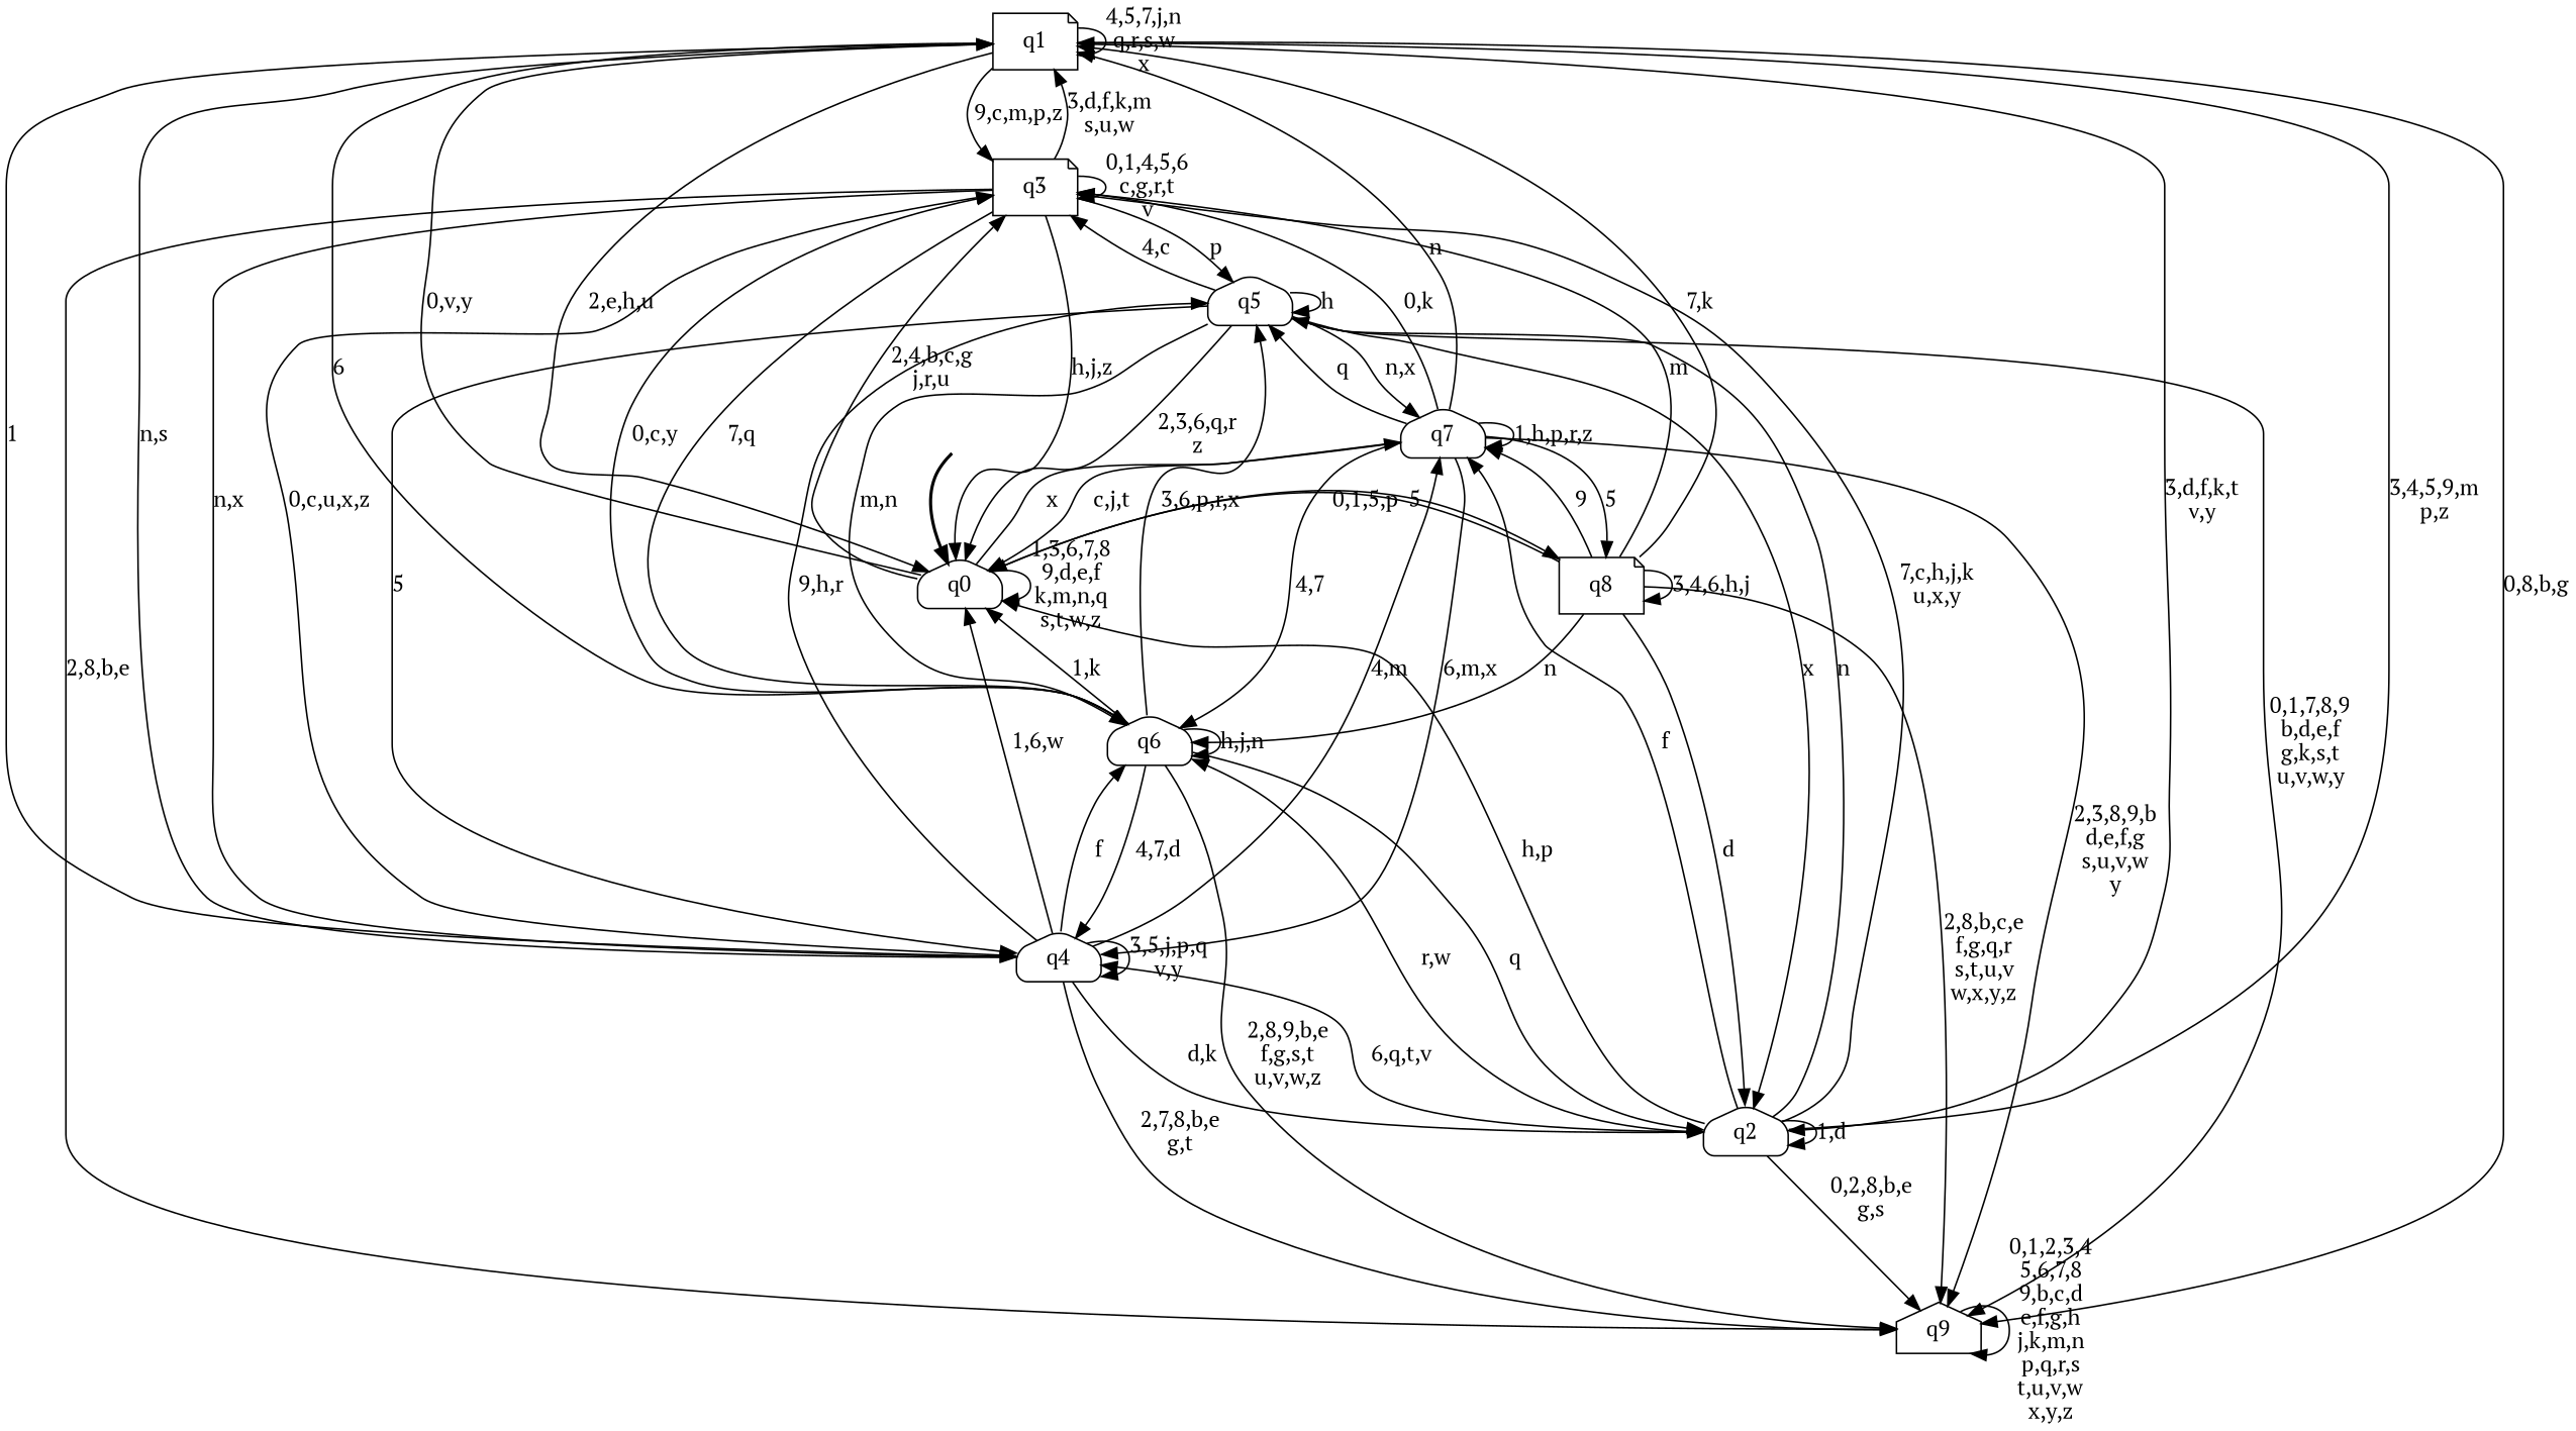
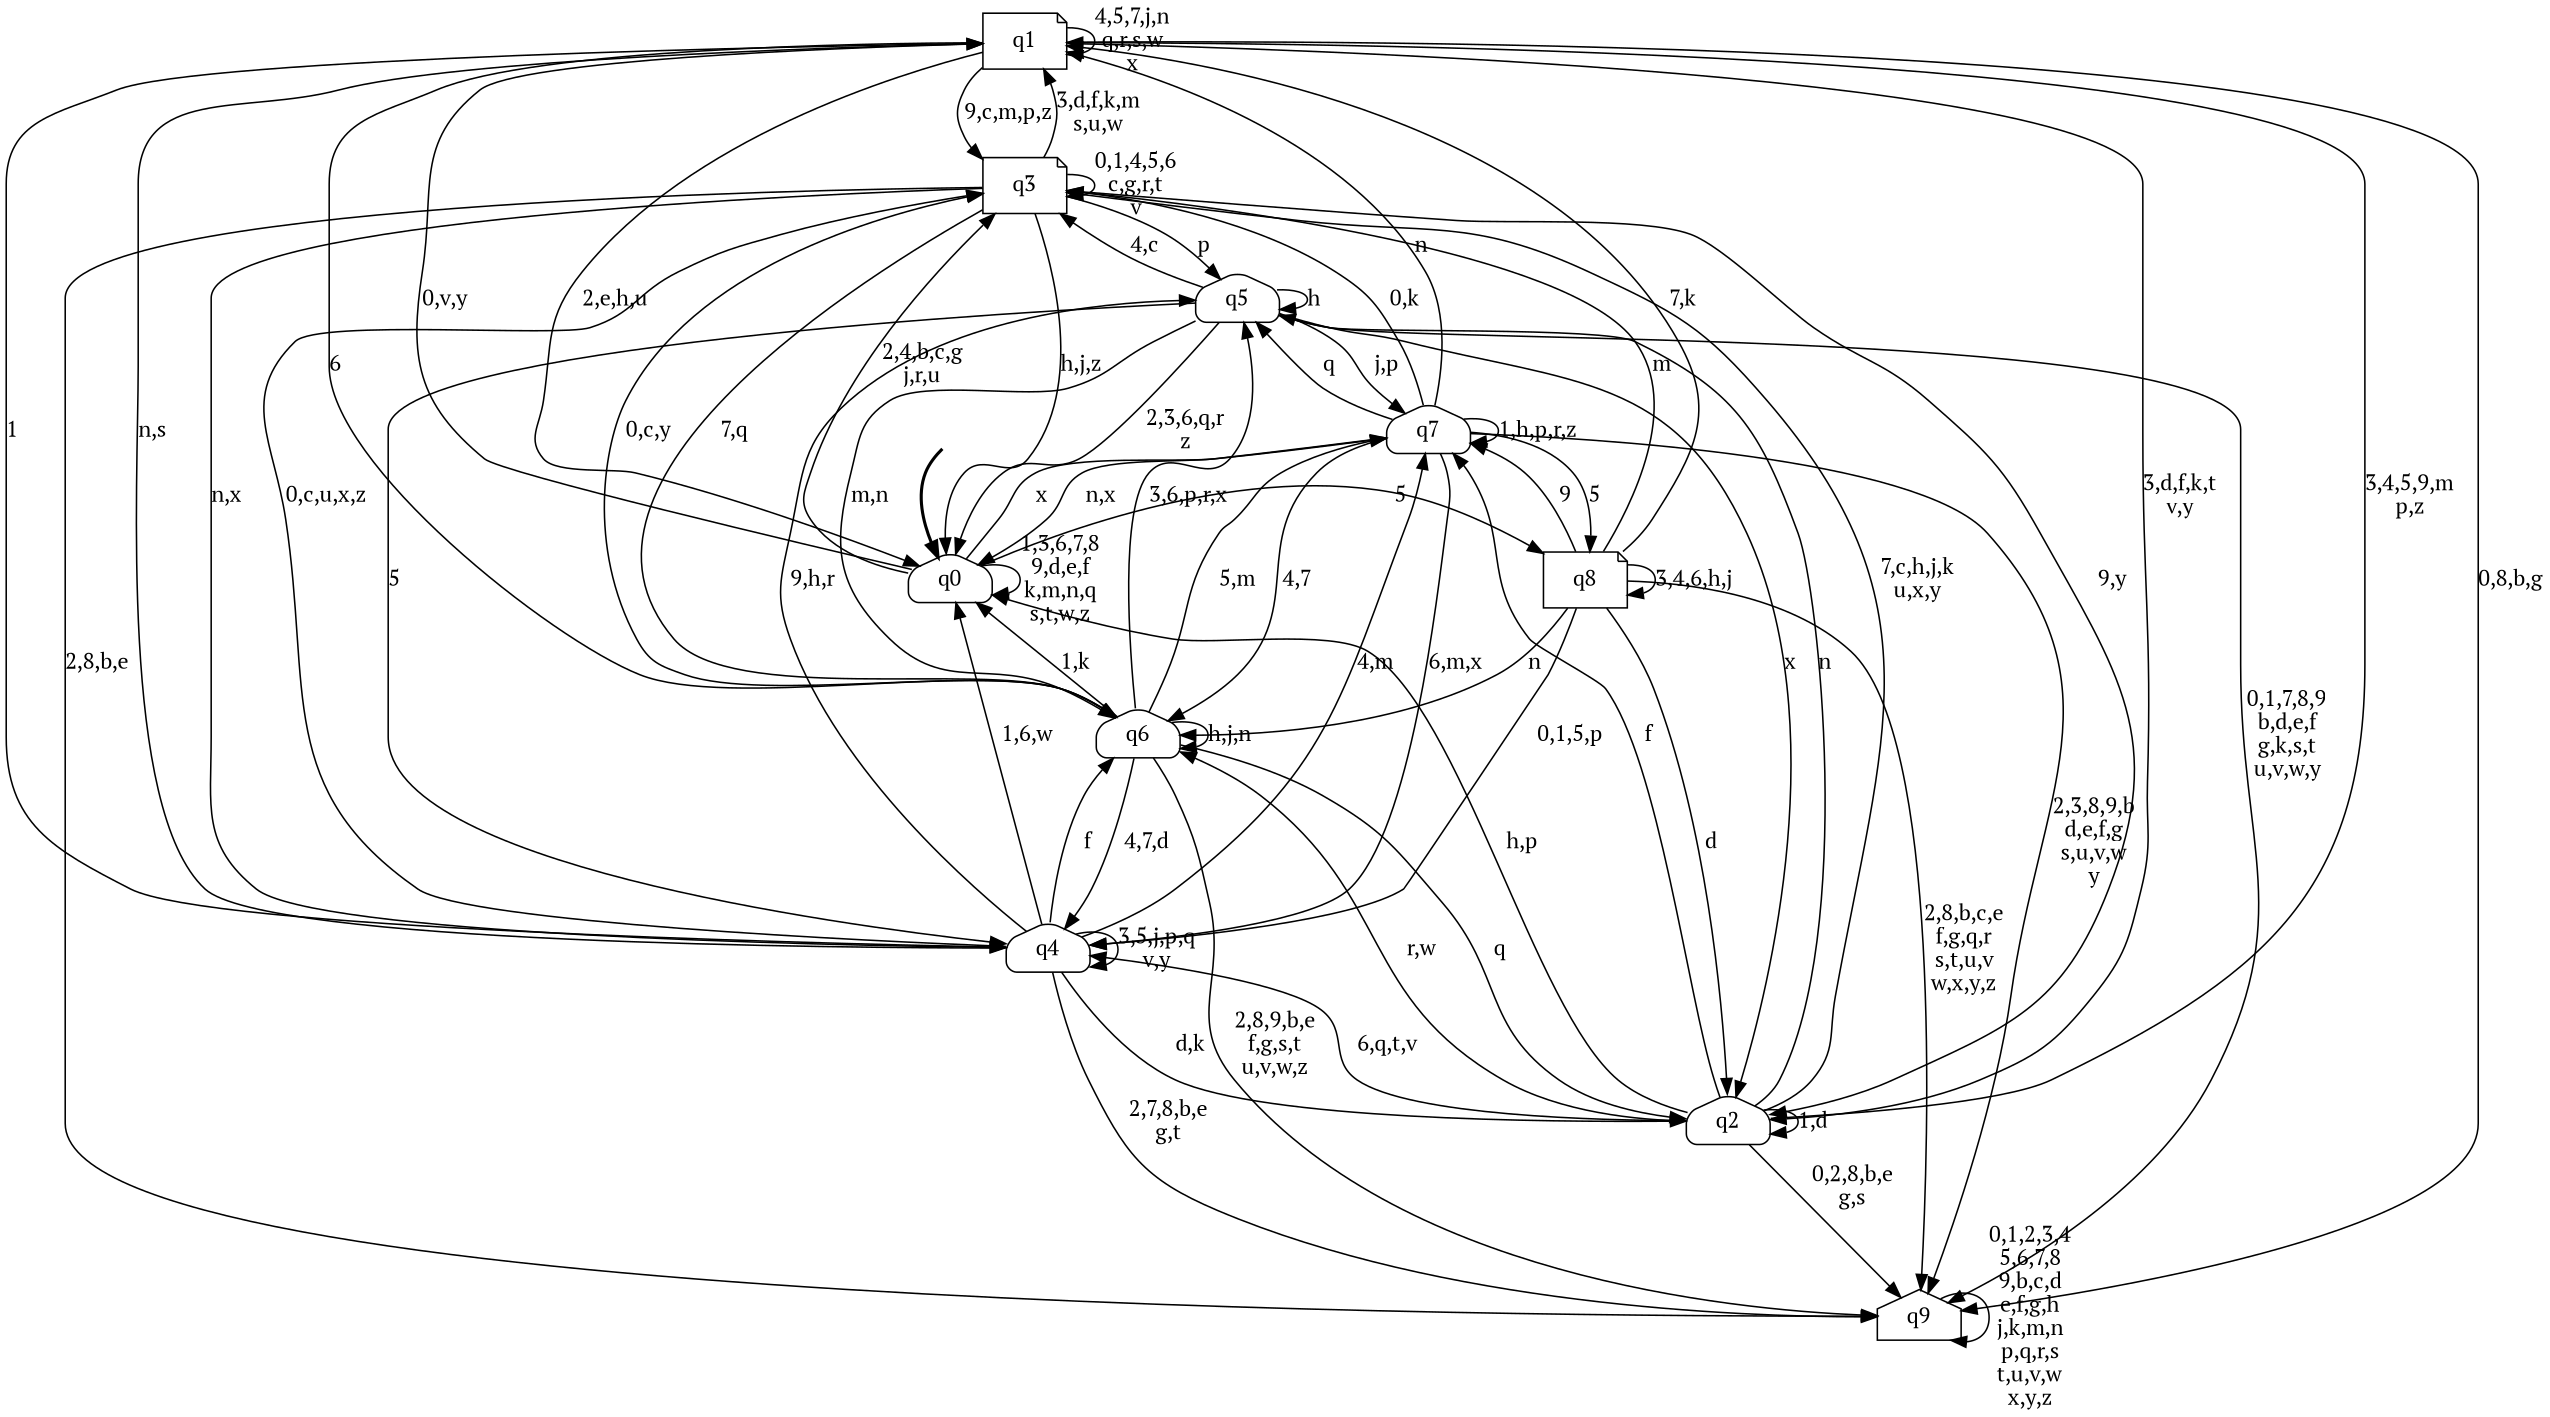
  digraph {
    fontname="PT Serif"
    rankdir=TB
    node [fontname="PT Serif" shape=house style="rounded,filled" color=black fillcolor=white]
    edge [fontname="PT Serif"]
    __start0 [height=0 shape=none style=invis width=0 color="" fillcolor=""]
    n2 [label=q0]
    n3 [label=q1 shape=note]
    n4 [label=q3 shape=note style=filled]
    n5 [label=q7]
    n6 [label=q8 shape=note]
    n7 [label=q2]
    n8 [label=q4]
    n9 [label=q6]
    n10 [label=q9 style=filled]
    n11 [label=q5]
    subgraph cluster_1 {
      nodesep=0.15
      ranksep=0.15
      style=invis
      __start0
      n2
    }
    __start0 -> n2 [penwidth=2]
    n2 -> n2 [label="1,3,6,7,8\n9,d,e,f\nk,m,n,q\ns,t,w,z"]
    n2 -> n3 [label="0,v,y"]
    n2 -> n4 [label="2,4,b,c,g\nj,r,u"]
    n2 -> n5 [label=x]
    n2 -> n6 [label=5]
    n3 -> n2 [label="2,e,h,u"]
    n3 -> n3 [label="4,5,7,j,n\nq,r,s,w\nx"]
    n3 -> n4 [label="9,c,m,p,z"]
    n3 -> n7 [label="3,d,f,k,t\nv,y"]
    n3 -> n8 [label=1]
    n3 -> n9 [label=6]
    n3 -> n10 [label="0,8,b,g"]
    n4 -> n2 [label="h,j,z"]
    n4 -> n3 [label="3,d,f,k,m\ns,u,w"]
    n4 -> n4 [label="0,1,4,5,6\nc,g,r,t\nv"]
+   n4 -> n7 [label="9,y"]
    n4 -> n8 [label="n,x"]
    n4 -> n9 [label="7,q"]
    n4 -> n10 [label="2,8,b,e"]
    n4 -> n11 [label=p]
-   n5 -> n2 [label="c,j,t"]
+   n5 -> n2 [label="n,x"]
    n5 -> n3 [label=n]
    n5 -> n4 [label="0,k"]
    n5 -> n5 [label="1,h,p,r,z"]
    n5 -> n6 [label=5]
    n5 -> n8 [label="6,m,x"]
    n5 -> n9 [label="4,7"]
    n5 -> n10 [label="2,3,8,9,b\nd,e,f,g\ns,u,v,w\ny"]
    n5 -> n11 [label=q]
-   n6 -> n2 [label="0,1,5,p"]
+   n6 -> n8 [label="0,1,5,p"]
    n6 -> n3 [label="7,k"]
    n6 -> n4 [label=m]
    n6 -> n5 [label=9]
    n6 -> n6 [label="3,4,6,h,j"]
    n6 -> n7 [label=d]
    n6 -> n9 [label=n]
    n6 -> n10 [label="2,8,b,c,e\nf,g,q,r\ns,t,u,v\nw,x,y,z"]
    n7 -> n2 [label="h,p"]
    n7 -> n3 [label="3,4,5,9,m\np,z"]
    n7 -> n4 [label="7,c,h,j,k\nu,x,y"]
    n7 -> n5 [label=f]
    n7 -> n7 [label="1,d"]
    n7 -> n8 [label="6,q,t,v"]
    n7 -> n9 [label="r,w"]
    n7 -> n10 [label="0,2,8,b,e\ng,s"]
    n7 -> n11 [label=n]
    n8 -> n2 [label="1,6,w"]
    n8 -> n3 [label="n,s"]
    n8 -> n4 [label="0,c,u,x,z"]
    n8 -> n5 [label="4,m"]
    n8 -> n7 [label="d,k"]
    n8 -> n8 [label="3,5,j,p,q\nv,y"]
    n8 -> n9 [label=f]
    n8 -> n10 [label="2,7,8,b,e\ng,t"]
    n8 -> n11 [label="9,h,r"]
    n9 -> n2 [label="1,k"]
    n9 -> n4 [label="0,c,y"]
+   n9 -> n5 [label="5,m"]
    n9 -> n7 [label=q]
    n9 -> n8 [label="4,7,d"]
    n9 -> n9 [label="h,j,n"]
    n9 -> n10 [label="2,8,9,b,e\nf,g,s,t\nu,v,w,z"]
    n9 -> n11 [label="3,6,p,r,x"]
    n10 -> n10 [label="0,1,2,3,4\n5,6,7,8\n9,b,c,d\ne,f,g,h\nj,k,m,n\np,q,r,s\nt,u,v,w\nx,y,z"]
    n11 -> n2 [label="2,3,6,q,r\nz"]
    n11 -> n4 [label="4,c"]
-   n11 -> n5 [label="n,x"]
+   n11 -> n5 [label="j,p"]
    n11 -> n7 [label=x]
    n11 -> n8 [label=5]
    n11 -> n9 [label="m,n"]
    n11 -> n10 [label="0,1,7,8,9\nb,d,e,f\ng,k,s,t\nu,v,w,y"]
    n11 -> n11 [label=h]
  }
